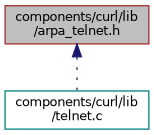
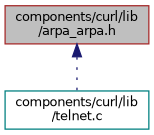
  digraph {
    node [fontname=Helvetica fontsize=10 shape=record style=filled]
-   n1 [color=brown fillcolor=grey75 fontcolor=black height=0.2 label="components/curl/lib\l/arpa_telnet.h" width=0.4]
+   n1 [color=brown fillcolor=grey75 fontcolor=black height=0.2 label="components/curl/lib\l/arpa_arpa.h" width=0.4]
    n2 [color=teal fillcolor=white height=0.2 label="components/curl/lib\l/telnet.c" width=0.4]
    n1 -> n2 [color=midnightblue dir=back fontname=Helvetica fontsize=10 labelfontname=Helvetica labelfontsize=10 style=dotted]
  }
